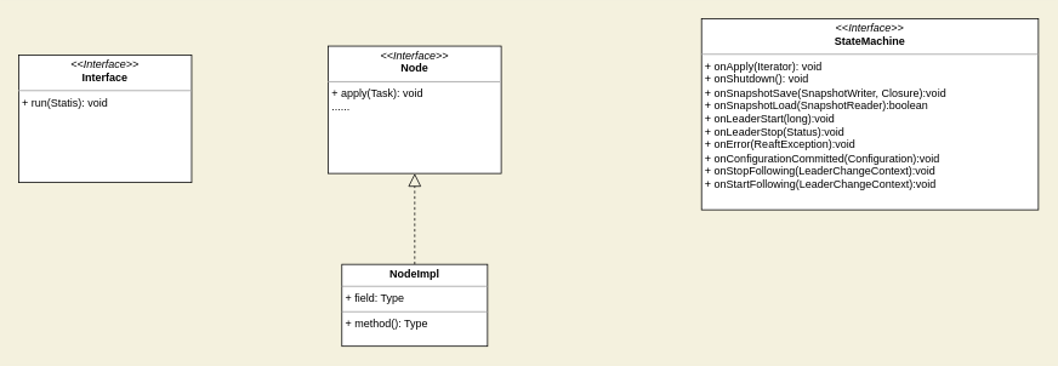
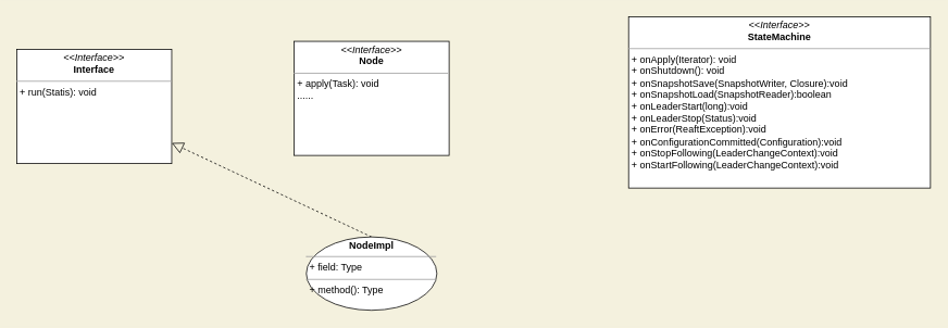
  <mxCell id="0" />
  <mxCell id="1" parent="0" />
  <mxCell id="2" value="&lt;p style=&quot;margin: 0px ; margin-top: 4px ; text-align: center&quot;&gt;&lt;i&gt;&amp;lt;&amp;lt;Interface&amp;gt;&amp;gt;&lt;/i&gt;&lt;br&gt;&lt;b&gt;StateMachine&lt;/b&gt;&lt;/p&gt;&lt;hr size=&quot;1&quot;&gt;&lt;p style=&quot;margin: 0px ; margin-left: 4px&quot;&gt;+ onApply(Iterator): void&lt;br&gt;+ onShutdown(): void&lt;/p&gt;&lt;p style=&quot;margin: 0px ; margin-left: 4px&quot;&gt;+ onSnapshotSave(SnapshotWriter, Closure):void&lt;/p&gt;&lt;p style=&quot;margin: 0px ; margin-left: 4px&quot;&gt;+ onSnapshotLoad(SnapshotReader):boolean&lt;/p&gt;&lt;p style=&quot;margin: 0px ; margin-left: 4px&quot;&gt;+ onLeaderStart(long):void&lt;/p&gt;&lt;p style=&quot;margin: 0px ; margin-left: 4px&quot;&gt;+ onLeaderStop(Status):void&lt;/p&gt;&lt;p style=&quot;margin: 0px ; margin-left: 4px&quot;&gt;+ onError(ReaftException):void&lt;/p&gt;&lt;p style=&quot;margin: 0px ; margin-left: 4px&quot;&gt;+ onConfigurationCommitted(Configuration):void&lt;/p&gt;&lt;p style=&quot;margin: 0px ; margin-left: 4px&quot;&gt;+ onStopFollowing(LeaderChangeContext):void&lt;/p&gt;&lt;p style=&quot;margin: 0px ; margin-left: 4px&quot;&gt;+ onStartFollowing(LeaderChangeContext):void&lt;/p&gt;&lt;p style=&quot;margin: 0px ; margin-left: 4px&quot;&gt;&lt;br&gt;&lt;/p&gt;" style="verticalAlign=top;align=left;overflow=fill;fontSize=12;fontFamily=Helvetica;html=1;" parent="1" vertex="1"><mxGeometry x="770" y="20" width="370" height="210" as="geometry" /></mxCell>
  <mxCell id="3" value="&lt;p style=&quot;margin: 0px ; margin-top: 4px ; text-align: center&quot;&gt;&lt;i&gt;&amp;lt;&amp;lt;Interface&amp;gt;&amp;gt;&lt;/i&gt;&lt;br&gt;&lt;b&gt;Node&lt;/b&gt;&lt;/p&gt;&lt;hr size=&quot;1&quot;&gt;&lt;p style=&quot;margin: 0px ; margin-left: 4px&quot;&gt;+ apply(Task): void&lt;br&gt;&lt;/p&gt;&lt;p style=&quot;margin: 0px ; margin-left: 4px&quot;&gt;......&lt;/p&gt;" style="verticalAlign=top;align=left;overflow=fill;fontSize=12;fontFamily=Helvetica;html=1;" parent="1" vertex="1"><mxGeometry x="360" y="50" width="190" height="140" as="geometry" /></mxCell>
  <mxCell id="4" value="&lt;p style=&quot;margin: 0px ; margin-top: 4px ; text-align: center&quot;&gt;&lt;i&gt;&amp;lt;&amp;lt;Interface&amp;gt;&amp;gt;&lt;/i&gt;&lt;br&gt;&lt;b&gt;Interface&lt;/b&gt;&lt;/p&gt;&lt;hr size=&quot;1&quot;&gt;&lt;p style=&quot;margin: 0px ; margin-left: 4px&quot;&gt;+ run(Statis): void&lt;br&gt;&lt;/p&gt;" style="verticalAlign=top;align=left;overflow=fill;fontSize=12;fontFamily=Helvetica;html=1;" parent="1" vertex="1"><mxGeometry x="20" y="60" width="190" height="140" as="geometry" /></mxCell>
- <mxCell id="5" value="" style="endArrow=block;dashed=1;endFill=0;endSize=12;html=1;entryX=0.5;entryY=1;entryDx=0;entryDy=0;exitX=0.5;exitY=0;exitDx=0;exitDy=0;" parent="1" source="6" target="3" edge="1"><mxGeometry width="160" relative="1" as="geometry"><mxPoint x="455" y="290" as="sourcePoint" /><mxPoint x="520" y="370" as="targetPoint" /></mxGeometry></mxCell>
- <mxCell id="6" value="&lt;p style=&quot;margin: 0px ; margin-top: 4px ; text-align: center&quot;&gt;&lt;b&gt;NodeImpl&lt;/b&gt;&lt;/p&gt;&lt;hr size=&quot;1&quot;&gt;&lt;p style=&quot;margin: 0px ; margin-left: 4px&quot;&gt;+ field: Type&lt;/p&gt;&lt;hr size=&quot;1&quot;&gt;&lt;p style=&quot;margin: 0px ; margin-left: 4px&quot;&gt;+ method(): Type&lt;/p&gt;" style="verticalAlign=top;align=left;overflow=fill;fontSize=12;fontFamily=Helvetica;html=1;" parent="1" vertex="1"><mxGeometry x="375" y="290" width="160" height="90" as="geometry" /></mxCell>
+ <mxCell id="5" value="" style="endArrow=block;dashed=1;endFill=0;endSize=12;html=1;exitX=0.5;exitY=0;exitDx=0;exitDy=0;" parent="1" source="6" target="4" edge="1"><mxGeometry width="160" relative="1" as="geometry"><mxPoint x="455" y="290" as="sourcePoint" /><mxPoint x="520" y="370" as="targetPoint" /></mxGeometry></mxCell>
+ <mxCell id="6" value="&lt;p style=&quot;margin: 0px ; margin-top: 4px ; text-align: center&quot;&gt;&lt;b&gt;NodeImpl&lt;/b&gt;&lt;/p&gt;&lt;hr size=&quot;1&quot;&gt;&lt;p style=&quot;margin: 0px ; margin-left: 4px&quot;&gt;+ field: Type&lt;/p&gt;&lt;hr size=&quot;1&quot;&gt;&lt;p style=&quot;margin: 0px ; margin-left: 4px&quot;&gt;+ method(): Type&lt;/p&gt;" style="ellipse;verticalAlign=top;align=left;overflow=fill;fontSize=12;fontFamily=Helvetica;html=1;" parent="1" vertex="1"><mxGeometry x="375" y="290" width="160" height="90" as="geometry" /></mxCell>
